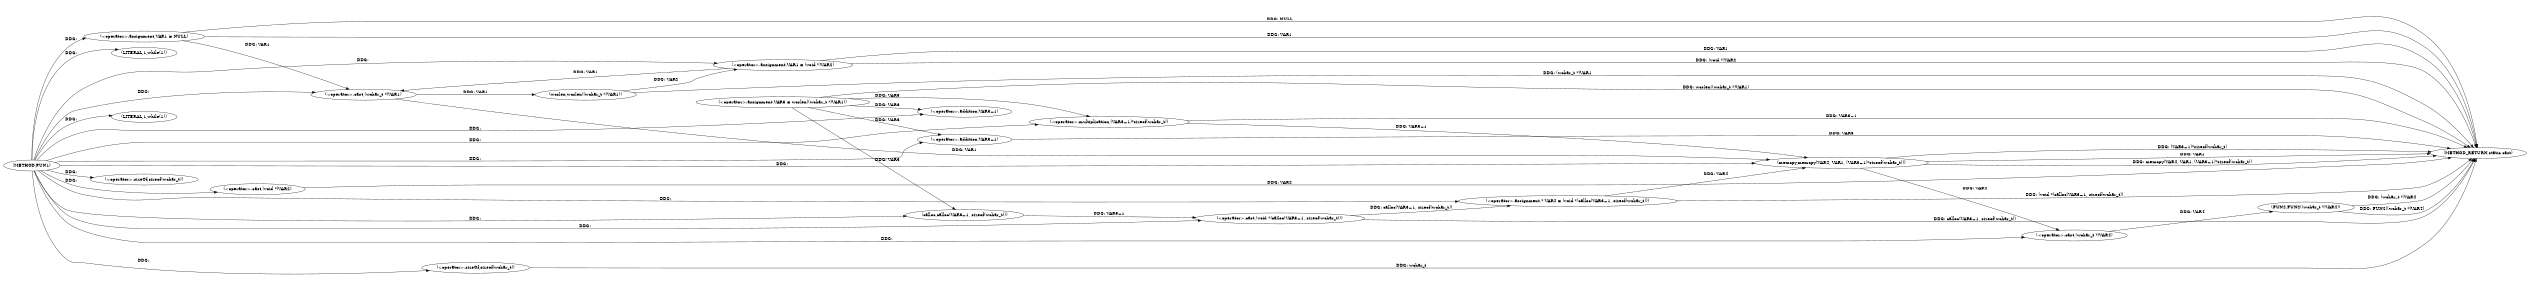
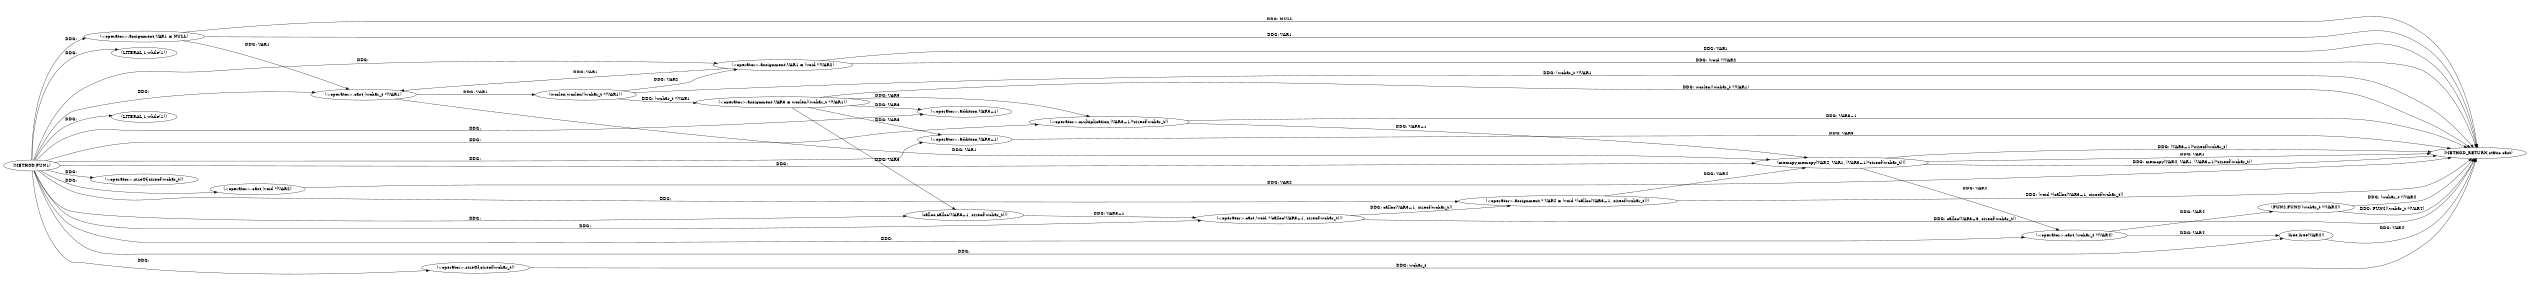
  digraph {
    rankdir=LR
    n1 [label="(METHOD,FUN1)"]
    n2 [label="(<operator>.assignment,VAR1 = NULL)"]
    n3 [label="(LITERAL,1,while(1))"]
    n4 [label="(<operator>.assignment,VAR1 = (void *)VAR2)"]
    n5 [label="(<operator>.cast,(void *)VAR2)"]
    n6 [label="(LITERAL,1,while(1))"]
    n7 [label="(<operator>.cast,(wchar_t *)VAR1)"]
    n8 [label="(<operator>.assignment,* VAR4 = (void *)calloc(VAR3+1, sizeof(wchar_t)))"]
    n9 [label="(calloc,calloc(VAR3+1, sizeof(wchar_t)))"]
    n10 [label="(<operator>.addition,VAR3+1)"]
    n11 [label="(<operator>.sizeOf,sizeof(wchar_t))"]
    n12 [label="(memcpy,memcpy(VAR4, VAR1, (VAR3+1)*sizeof(wchar_t)))"]
    n13 [label="(<operator>.multiplication,(VAR3+1)*sizeof(wchar_t))"]
    n14 [label="(<operator>.addition,VAR3+1)"]
    n15 [label="(<operator>.sizeOf,sizeof(wchar_t))"]
    n16 [label="(<operator>.cast,(wchar_t *)VAR4)"]
+   n17 [label="(free,free(VAR4))"]
    n18 [label="(<operator>.cast,(void *)calloc(VAR3+1, sizeof(wchar_t)))"]
    n19 [label="(METHOD_RETURN,static cast)"]
    n20 [label="(<operator>.assignment,VAR3 = wcslen((wchar_t *)VAR1))"]
    n21 [label="(wcslen,wcslen((wchar_t *)VAR1))"]
    n22 [label="(FUN2,FUN2((wchar_t *)VAR4))"]
    n1 -> n2 [label="DDG: "]
    n1 -> n3 [label="DDG: "]
    n1 -> n4 [label="DDG: "]
    n1 -> n5 [label="DDG: "]
    n1 -> n6 [label="DDG: "]
    n1 -> n7 [label="DDG: "]
    n1 -> n8 [label="DDG: "]
    n1 -> n9 [label="DDG: "]
    n1 -> n10 [label="DDG: "]
    n1 -> n11 [label="DDG: "]
    n1 -> n12 [label="DDG: "]
    n1 -> n13 [label="DDG: "]
    n1 -> n14 [label="DDG: "]
    n1 -> n15 [label="DDG: "]
    n1 -> n16 [label="DDG: "]
+   n1 -> n17 [label="DDG: "]
    n1 -> n18 [label="DDG: "]
    n2 -> n7 [label="DDG: VAR1"]
    n2 -> n19 [label="DDG: VAR1"]
    n2 -> n19 [label="DDG: NULL"]
    n4 -> n7 [label="DDG: VAR1"]
    n4 -> n19 [label="DDG: VAR1"]
    n4 -> n19 [label="DDG: (void *)VAR2"]
    n5 -> n19 [label="DDG: VAR2"]
    n7 -> n12 [label="DDG: VAR1"]
    n7 -> n21 [label="DDG: VAR1"]
    n8 -> n12 [label="DDG: VAR4"]
    n8 -> n19 [label="DDG: (void *)calloc(VAR3+1, sizeof(wchar_t))"]
    n9 -> n18 [label="DDG: VAR3+1"]
    n12 -> n16 [label="DDG: VAR4"]
    n12 -> n19 [label="DDG: (VAR3+1)*sizeof(wchar_t)"]
    n12 -> n19 [label="DDG: VAR1"]
    n12 -> n19 [label="DDG: memcpy(VAR4, VAR1, (VAR3+1)*sizeof(wchar_t))"]
    n13 -> n12 [label="DDG: VAR3+1"]
    n13 -> n19 [label="DDG: VAR3+1"]
    n14 -> n19 [label="DDG: VAR3"]
    n15 -> n19 [label="DDG: wchar_t"]
+   n16 -> n17 [label="DDG: VAR4"]
    n16 -> n22 [label="DDG: VAR4"]
+   n17 -> n19 [label="DDG: VAR4"]
    n18 -> n8 [label="DDG: calloc(VAR3+1, sizeof(wchar_t))"]
-   n18 -> n19 [label="DDG: calloc(VAR3+1, sizeof(wchar_t))"]
+   n18 -> n19 [label="DDG: calloc(VAR3+3, sizeof(wchar_t))"]
    n20 -> n9 [label="DDG: VAR3"]
    n20 -> n10 [label="DDG: VAR3"]
    n20 -> n13 [label="DDG: VAR3"]
    n20 -> n14 [label="DDG: VAR3"]
    n20 -> n19 [label="DDG: wcslen((wchar_t *)VAR1)"]
    n21 -> n4 [label="DDG: VAR2"]
    n21 -> n19 [label="DDG: (wchar_t *)VAR1"]
+   n21 -> n20 [label="DDG: (wchar_t *)VAR1"]
    n22 -> n19 [label="DDG: FUN2((wchar_t *)VAR4)"]
    n22 -> n19 [label="DDG: (wchar_t *)VAR4"]
  }
